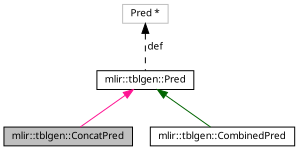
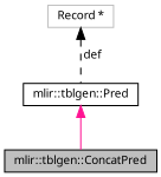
  digraph {
    fontname="Noto Sans"
    node [color=black fontname="Noto Sans" fontsize=10 shape=record]
    edge [dir=back fontname="Noto Sans" fontsize=10 labelfontname=Helvetica labelfontsize=10 style=solid]
    n1 [fillcolor=grey75 fontcolor=black height=0.2 label="mlir::tblgen::ConcatPred" style=filled width=0.4]
-   n2 [height=0.2 label="mlir::tblgen::CombinedPred" width=0.4]
    n3 [height=0.2 label="mlir::tblgen::Pred" width=0.4]
-   n4 [color=grey75 height=0.2 label="Pred *" width=0.4]
+   n4 [color=grey75 height=0.2 label="Record *" width=0.4]
    n3 -> n1 [color=deeppink]
-   n3 -> n2 [color=darkgreen]
    n4 -> n3 [color=black label=" def" style=dashed]
  }
